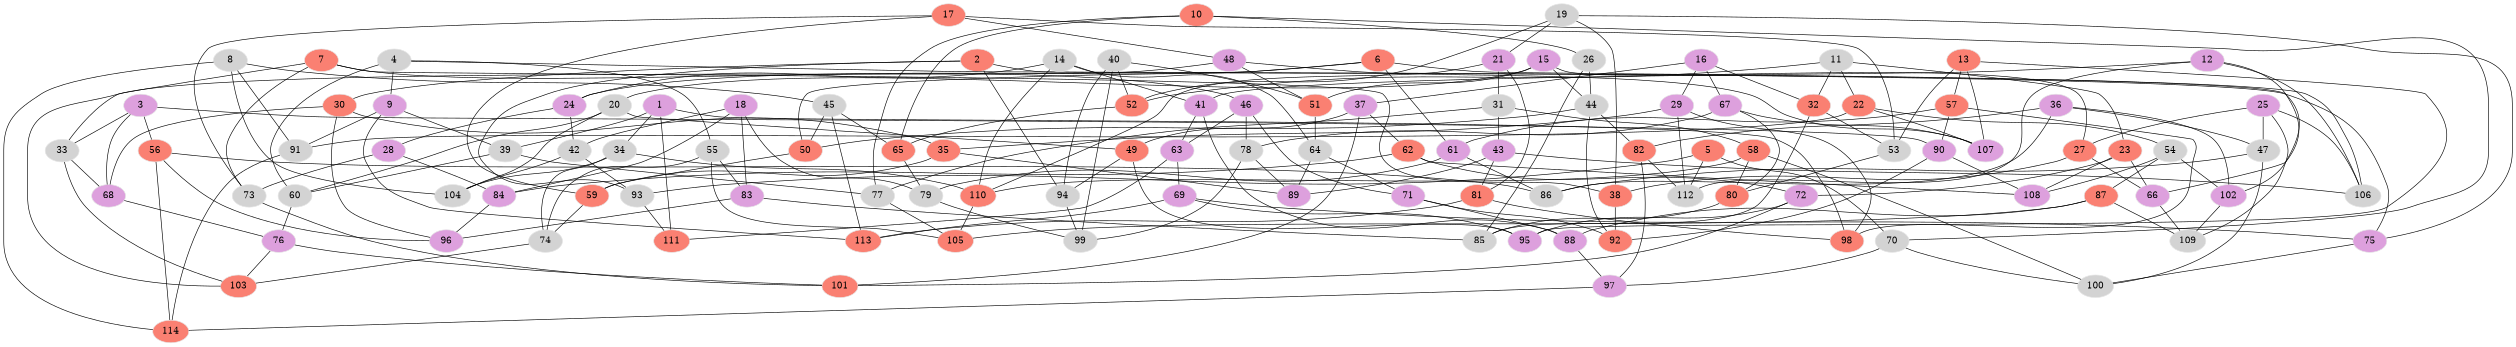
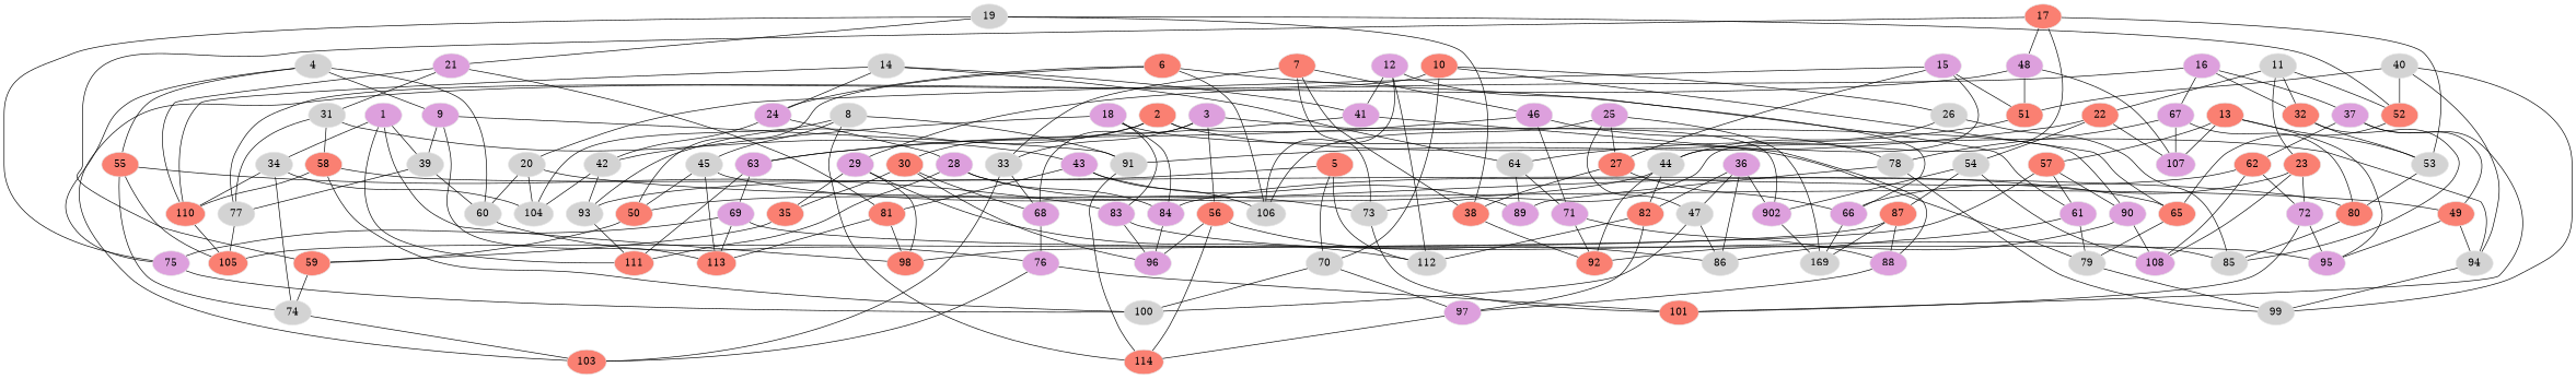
  graph {
    node [color=gray90 fillcolor=plum style=filled]
    34 [fillcolor=lightgrey]
    1
    39 [fillcolor=lightgrey]
    98 [fillcolor=salmon]
    111 [fillcolor=salmon]
    104 [fillcolor=lightgrey]
    110 [fillcolor=salmon]
    74 [fillcolor=lightgrey]
    60 [fillcolor=lightgrey]
    77 [fillcolor=lightgrey]
    2 [fillcolor=salmon]
    30 [fillcolor=salmon]
    93 [fillcolor=lightgrey]
    94 [fillcolor=lightgrey]
-   102
+   102 [label=902]
    68
    35 [fillcolor=salmon]
    96
    99 [fillcolor=lightgrey]
-   109 [fillcolor=lightgrey]
+   109 [fillcolor=lightgrey label=169]
    33 [fillcolor=lightgrey]
    3
    56 [fillcolor=salmon]
    90
    103 [fillcolor=salmon]
    114 [fillcolor=salmon]
    86 [fillcolor=lightgrey]
    76
    108
    92 [fillcolor=salmon]
    4 [fillcolor=lightgrey]
    9
-   55 [fillcolor=lightgrey]
+   55 [fillcolor=salmon]
    75
    91 [fillcolor=lightgrey]
    113 [fillcolor=salmon]
    105 [fillcolor=salmon]
    83
    100 [fillcolor=lightgrey]
    5 [fillcolor=salmon]
    70 [fillcolor=lightgrey]
    112 [fillcolor=lightgrey]
    97
    6 [fillcolor=salmon]
    24
    50 [fillcolor=salmon]
    61
    106 [fillcolor=lightgrey]
    42 [fillcolor=lightgrey]
    28
    59 [fillcolor=salmon]
    79 [fillcolor=lightgrey]
    7 [fillcolor=salmon]
    38 [fillcolor=salmon]
    46
    73 [fillcolor=lightgrey]
    63
    71
    78 [fillcolor=lightgrey]
    101 [fillcolor=salmon]
    8 [fillcolor=lightgrey]
    45 [fillcolor=lightgrey]
    65 [fillcolor=salmon]
    10 [fillcolor=salmon]
    26 [fillcolor=lightgrey]
    44 [fillcolor=lightgrey]
    85 [fillcolor=lightgrey]
    11 [fillcolor=lightgrey]
    22 [fillcolor=salmon]
    23 [fillcolor=salmon]
    32 [fillcolor=salmon]
    52 [fillcolor=salmon]
    107
    54 [fillcolor=lightgrey]
    66
    72
    53 [fillcolor=lightgrey]
    12
    41
    88
    13 [fillcolor=salmon]
    57 [fillcolor=salmon]
    95
    80 [fillcolor=salmon]
    14 [fillcolor=lightgrey]
    64 [fillcolor=lightgrey]
    89
    20 [fillcolor=lightgrey]
    15
    27 [fillcolor=salmon]
    51 [fillcolor=salmon]
    49 [fillcolor=salmon]
    16
    29
    37
    67
    62 [fillcolor=salmon]
    17 [fillcolor=salmon]
    48
    18
    84
    19 [fillcolor=lightgrey]
    21
    31 [fillcolor=lightgrey]
    81 [fillcolor=salmon]
    43
    58 [fillcolor=salmon]
    87 [fillcolor=salmon]
    25
    47 [fillcolor=lightgrey]
    82 [fillcolor=salmon]
    36
    40 [fillcolor=lightgrey]
    69
    34 -- 104
    34 -- 110
    34 -- 74
    1 -- 34
    1 -- 39
    1 -- 98
    1 -- 111
    39 -- 60
    39 -- 77
    110 -- 105
    74 -- 103
    60 -- 76
    77 -- 105
    2 -- 30
    2 -- 93
    2 -- 94
    2 -- 102
    30 -- 68
    30 -- 35
    30 -- 96
    93 -- 111
    94 -- 99
    102 -- 109
    68 -- 76
    35 -- 59
-   35 -- 89
    33 -- 68
    33 -- 103
    3 -- 68
    3 -- 33
    3 -- 56
    3 -- 90
    56 -- 96
    56 -- 114
    56 -- 86
    90 -- 108
    90 -- 92
    76 -- 103
    76 -- 101
    4 -- 60
    4 -- 9
    4 -- 55
    4 -- 75
    9 -- 39
    9 -- 91
    9 -- 113
    55 -- 74
    55 -- 105
    55 -- 83
    75 -- 100
    91 -- 114
    83 -- 96
    83 -- 85
    5 -- 93
    5 -- 70
    5 -- 112
    70 -- 100
    70 -- 97
    97 -- 114
    6 -- 24
    6 -- 50
    6 -- 61
    6 -- 106
    24 -- 42
    24 -- 28
    50 -- 59
    61 -- 86
    61 -- 79
    42 -- 104
    42 -- 93
+   28 -- 111
    28 -- 73
    28 -- 84
    59 -- 74
    79 -- 99
    7 -- 33
    7 -- 38
    7 -- 46
    7 -- 73
    38 -- 92
    46 -- 63
    46 -- 71
    46 -- 78
    73 -- 101
    63 -- 111
    63 -- 69
    71 -- 92
    71 -- 88
    78 -- 99
    78 -- 89
    8 -- 104
    8 -- 114
    8 -- 91
    8 -- 45
    45 -- 113
    45 -- 50
    45 -- 65
    65 -- 79
    10 -- 77
    10 -- 70
    10 -- 65
    10 -- 26
    26 -- 44
    26 -- 85
    44 -- 92
    44 -- 50
    44 -- 82
    11 -- 22
    11 -- 23
    11 -- 32
    11 -- 52
    22 -- 91
    22 -- 107
    22 -- 54
    23 -- 108
    23 -- 66
    23 -- 72
    32 -- 85
    32 -- 53
    52 -- 65
    54 -- 102
    54 -- 108
    54 -- 87
    66 -- 109
    72 -- 101
    72 -- 95
    53 -- 80
    12 -- 112
    12 -- 106
    12 -- 66
    12 -- 41
    41 -- 63
    41 -- 88
    88 -- 97
    13 -- 107
    13 -- 53
    13 -- 57
    13 -- 95
    57 -- 98
    57 -- 90
    57 -- 61
    80 -- 85
    14 -- 110
    14 -- 24
    14 -- 41
    14 -- 64
    64 -- 71
    64 -- 89
    20 -- 104
    20 -- 60
    20 -- 49
    15 -- 44
    15 -- 20
    15 -- 27
    15 -- 51
    27 -- 38
    27 -- 66
    51 -- 64
    49 -- 94
    49 -- 95
    16 -- 32
    16 -- 29
    16 -- 37
    16 -- 67
    29 -- 98
    29 -- 35
    29 -- 112
    37 -- 101
    37 -- 49
    37 -- 62
    67 -- 78
    67 -- 107
    67 -- 80
    62 -- 108
    62 -- 72
    62 -- 84
    17 -- 59
    17 -- 73
    17 -- 53
    17 -- 48
    48 -- 103
    48 -- 107
    48 -- 51
    18 -- 83
    18 -- 42
    18 -- 79
    18 -- 84
    84 -- 96
    19 -- 75
    19 -- 38
    19 -- 52
    19 -- 21
    21 -- 110
    21 -- 31
    21 -- 81
    31 -- 77
    31 -- 43
    31 -- 58
    81 -- 98
    81 -- 113
    43 -- 106
    43 -- 89
    43 -- 81
    58 -- 110
    58 -- 100
    58 -- 80
    87 -- 109
    87 -- 105
    87 -- 88
    25 -- 109
    25 -- 106
    25 -- 27
    25 -- 47
    47 -- 86
    47 -- 100
    82 -- 112
    82 -- 97
    36 -- 102
    36 -- 86
    36 -- 47
    36 -- 82
    40 -- 94
    40 -- 99
    40 -- 52
    40 -- 51
    69 -- 75
    69 -- 113
    69 -- 95
  }
